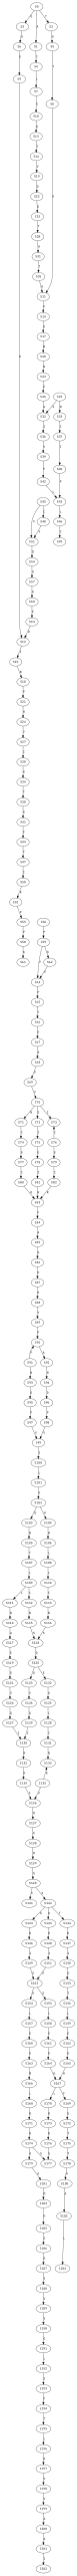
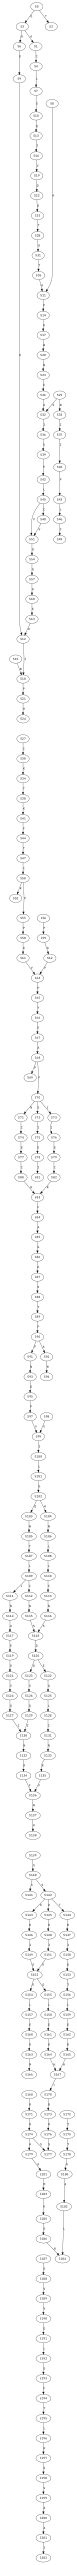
  strict digraph {
    fontname="IBM Plex Mono"
    node [fontname="IBM Plex Mono"]
    edge [fontname="IBM Plex Mono"]
    S0
    S1
    S2
    S3
    S4
-   S5
    S6
    S7
    S8
    S9
    S10
    S11
    S12
    S13
    S14
    S15
    S16
    S17
    S18
    S19
    S20
    S21
    S22
    S23
    S24
    S25
    S26
    S27
    S28
    S32
    S30
    S31
    S29
    S33
    S34
    S35
    S36
    S37
    S38
    S39
    S40
    S41
    S42
    S43
    S44
    S45
    S46
    S47
    S48
    S51
    S49
    S50
    S52
    S54
    S55
    S57
    S58
    S56
    S59
    S60
    S61
    S62
    S63
    S64
    S65
    S66
    S67
    S68
    S69
    S70
    S71
    S72
    S73
    S74
    S75
    S76
    S77
    S78
    S79
    S80
    S81
    S82
    S83
    S84
    S85
    S86
    S87
    S88
    S89
    S90
    S91
    S92
    S93
    S94
    S95
-   S96
    S97
    S98
    S99
    S100
    S101
    S102
    S103
    S104
    S105
    S106
    S107
    S108
    S109
    S110
    S111
    S112
    S113
    S114
    S115
    S116
    S117
    S118
    S119
    S120
    S121
    S122
    S123
    S124
    S125
    S126
    S127
    S128
    S129
    S130
    S131
    S132
    S133
    S134
    S135
    S136
    S137
    S138
    S139
    S140
    S141
    S142
    S143
    S144
    S145
    S146
    S147
    S148
    S149
    S150
    S151
    S152
    S153
    S154
    S155
    S156
    S157
    S158
    S159
    S160
    S161
    S162
    S163
    S164
    S165
    S166
    S167
    S168
-   S169
    S170
    S171
    S172
    S173
    S174
    S175
    S176
    S177
    S179
    S178
    S180
    S181
    S182
    S183
    S184
    S185
    S186
    S187
    S188
    S189
    S190
    S191
    S192
    S193
    S194
    S195
    S196
    S197
    S198
    S199
    S200
    S201
    S202
-   S0 -> S1 [label=A]
+   S3 -> S1 [label=A]
    S0 -> S2 [label=T]
    S0 -> S3 [label=G]
    S1 -> S4 [label=I]
-   S2 -> S5 [label=K]
    S3 -> S6 [label=K]
    S4 -> S7 [label=L]
-   S5 -> S8 [label=T]
    S6 -> S9 [label=E]
    S7 -> S10 [label=S]
    S8 -> S11 [label=A]
    S9 -> S12 [label=D]
    S10 -> S13 [label=Q]
    S11 -> S14 [label=P]
-   S12 -> S15 [label=I]
+   S12 -> S18 [label=I]
    S13 -> S16 [label=I]
    S14 -> S17 [label=K]
    S15 -> S18 [label=N]
    S16 -> S19 [label=V]
    S17 -> S20 [label=W]
    S18 -> S21 [label=P]
    S19 -> S22 [label=Q]
    S20 -> S23 [label=N]
    S21 -> S24 [label=H]
    S22 -> S25 [label=D]
    S23 -> S26 [label=E]
-   S24 -> S27 [label=Y]
    S25 -> S28 [label=T]
    S26 -> S32 [label=A]
    S27 -> S30 [label=I]
    S28 -> S31 [label=K]
    S32 -> S36 [label=I]
    S30 -> S34 [label=K]
    S31 -> S35 [label=T]
    S29 -> S32 [label=S]
    S29 -> S33 [label=N]
    S33 -> S37 [label=I]
    S34 -> S38 [label=T]
    S35 -> S11 [label=A]
    S36 -> S39 [label=V]
    S37 -> S40 [label=I]
    S38 -> S41 [label=K]
    S39 -> S42 [label=P]
    S40 -> S43 [label=P]
    S41 -> S44 [label=F]
-   S42 -> S43 [label=L]
+   S42 -> S45 [label=L]
    S43 -> S46 [label=L]
    S44 -> S47 [label=T]
    S45 -> S48 [label=C]
    S45 -> S51 [label=V]
    S46 -> S49 [label=C]
    S47 -> S50 [label=I]
    S48 -> S51 [label=V]
    S51 -> S54 [label=Q]
    S50 -> S52 [label=K]
-   S52 -> S55 [label=P]
+   S50 -> S55 [label=P]
    S54 -> S57 [label=G]
    S55 -> S58 [label=P]
    S57 -> S60 [label=K]
    S58 -> S61 [label=K]
    S56 -> S59 [label=P]
    S59 -> S62 [label=K]
    S60 -> S63 [label=E]
-   S59 -> S64 [label=F]
+   S61 -> S64 [label=F]
    S62 -> S64 [label=F]
    S63 -> S12 [label=D]
    S64 -> S65 [label=P]
    S65 -> S66 [label=Y]
    S66 -> S67 [label=E]
    S67 -> S68 [label=A]
    S68 -> S69 [label=P]
-   S69 -> S70 [label=F]
+   S68 -> S70 [label=F]
    S70 -> S71 [label=N]
    S70 -> S72 [label=S]
    S70 -> S73 [label=I]
    S71 -> S74 [label=I]
    S72 -> S75 [label=I]
-   S76 -> S73 [label=I]
+   S73 -> S76 [label=I]
    S74 -> S77 [label=E]
    S75 -> S78 [label=E]
    S76 -> S79 [label=E]
    S77 -> S80 [label=I]
    S78 -> S81 [label=I]
    S79 -> S82 [label=I]
    S80 -> S83 [label=R]
-   S81 -> S83 [label=R]
    S82 -> S83 [label=R]
    S83 -> S84 [label=F]
    S84 -> S85 [label=A]
    S85 -> S86 [label=G]
    S86 -> S87 [label=K]
    S87 -> S88 [label=D]
    S88 -> S89 [label=Y]
    S89 -> S90 [label=P]
-   S91 -> S90 [label=P]
+   S90 -> S91 [label=P]
    S90 -> S92 [label=A]
    S91 -> S93 [label=N]
    S92 -> S94 [label=N]
    S93 -> S95 [label=D]
-   S94 -> S96 [label=D]
    S95 -> S97 [label=P]
-   S96 -> S98 [label=P]
    S97 -> S99 [label=V]
    S98 -> S99 [label=V]
    S99 -> S100 [label=I]
    S100 -> S101 [label=L]
    S101 -> S102 [label=G]
    S102 -> S103 [label=Q]
    S102 -> S104 [label=H]
    S103 -> S105 [label=W]
    S104 -> S106 [label=W]
    S105 -> S107 [label=T]
    S106 -> S108 [label=L]
    S107 -> S109 [label=L]
    S108 -> S110 [label=L]
    S109 -> S111 [label=L]
    S109 -> S112 [label=I]
    S110 -> S113 [label=I]
    S111 -> S114 [label=N]
    S112 -> S115 [label=N]
    S113 -> S116 [label=N]
    S114 -> S117 [label=A]
    S115 -> S118 [label=S]
    S116 -> S118 [label=S]
    S117 -> S119 [label=E]
    S118 -> S120 [label=D]
    S119 -> S121 [label=D]
    S120 -> S122 [label=E]
    S120 -> S123 [label=D]
    S121 -> S124 [label=V]
    S122 -> S125 [label=A]
    S123 -> S126 [label=V]
    S124 -> S127 [label=Q]
    S125 -> S128 [label=L]
    S126 -> S129 [label=Q]
    S127 -> S130 [label=I]
    S128 -> S131 [label=I]
    S129 -> S130 [label=I]
    S130 -> S132 [label=N]
    S131 -> S133 [label=N]
    S132 -> S134 [label=R]
-   S135 -> S133 [label=R]
+   S133 -> S135 [label=R]
    S134 -> S136 [label=F]
    S135 -> S136 [label=F]
    S136 -> S137 [label=N]
    S137 -> S138 [label=K]
-   S138 -> S139 [label=M]
    S139 -> S140 [label=G]
    S140 -> S141 [label=C]
    S140 -> S142 [label=S]
    S142 -> S143 [label=K]
    S142 -> S144 [label=T]
    S142 -> S145 [label=K]
    S143 -> S146 [label=R]
    S144 -> S147 [label=R]
    S145 -> S148 [label=R]
    S146 -> S149 [label=I]
    S147 -> S150 [label=I]
    S148 -> S151 [label=I]
    S149 -> S152 [label=E]
    S150 -> S153 [label=D]
    S151 -> S152 [label=E]
    S152 -> S154 [label=E]
    S152 -> S155 [label=D]
    S153 -> S156 [label=T]
    S154 -> S157 [label=L]
    S155 -> S158 [label=L]
    S156 -> S159 [label=L]
    S157 -> S160 [label=E]
    S158 -> S161 [label=E]
    S159 -> S162 [label=E]
    S160 -> S163 [label=K]
    S161 -> S164 [label=K]
    S162 -> S165 [label=K]
    S163 -> S166 [label=M]
    S164 -> S167 [label=H]
    S165 -> S167 [label=H]
-   S166 -> S168 [label=L]
-   S167 -> S169 [label=F]
    S167 -> S170 [label=L]
    S168 -> S171 [label=R]
-   S169 -> S172 [label=S]
    S170 -> S173 [label=R]
    S171 -> S174 [label=R]
    S172 -> S175 [label=T]
    S173 -> S176 [label=R]
    S174 -> S177 [label=S]
    S174 -> S179 [label=A]
    S175 -> S178 [label=T]
    S176 -> S177 [label=S]
    S179 -> S181 [label=A]
    S178 -> S180 [label=A]
    S180 -> S182 [label=A]
    S181 -> S183 [label=M]
    S182 -> S184 [label=L]
    S183 -> S185 [label=K]
    S185 -> S186 [label=S]
-   S186 -> S187 [label=R]
+   S186 -> S184 [label=R]
    S187 -> S188 [label=S]
    S188 -> S189 [label=V]
    S189 -> S190 [label=V]
    S190 -> S191 [label=G]
    S191 -> S192 [label=L]
    S192 -> S193 [label=S]
    S193 -> S194 [label=F]
    S194 -> S195 [label=T]
    S195 -> S196 [label=L]
    S196 -> S197 [label=R]
    S197 -> S198 [label=S]
    S198 -> S199 [label=V]
    S199 -> S200 [label=A]
    S200 -> S201 [label=A]
    S201 -> S202 [label=I]
  }
